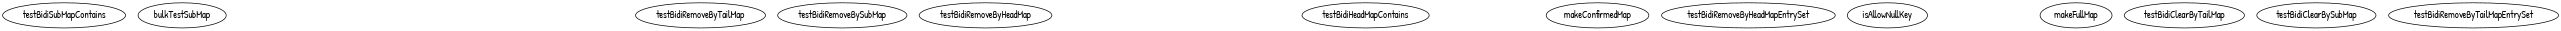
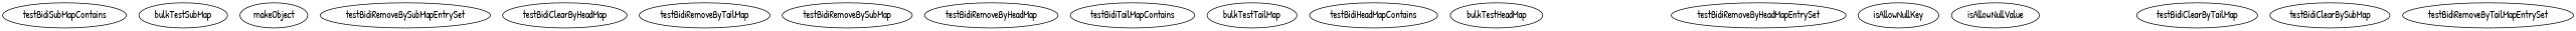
  digraph {
    fontname="Patrick Hand"
    node [fontname="Patrick Hand"]
    testBidiSubMapContains
    bulkTestSubMap
+   makeObject
+   testBidiRemoveBySubMapEntrySet
+   testBidiClearByHeadMap
    testBidiRemoveByTailMap
    testBidiRemoveBySubMap
    testBidiRemoveByHeadMap
+   testBidiTailMapContains
+   bulkTestTailMap
    testBidiHeadMapContains
-   makeConfirmedMap
+   bulkTestHeadMap
    testBidiRemoveByHeadMapEntrySet
    isAllowNullKey
-   makeFullMap
+   isAllowNullValue
    testBidiClearByTailMap
    testBidiClearBySubMap
    testBidiRemoveByTailMapEntrySet
  }
